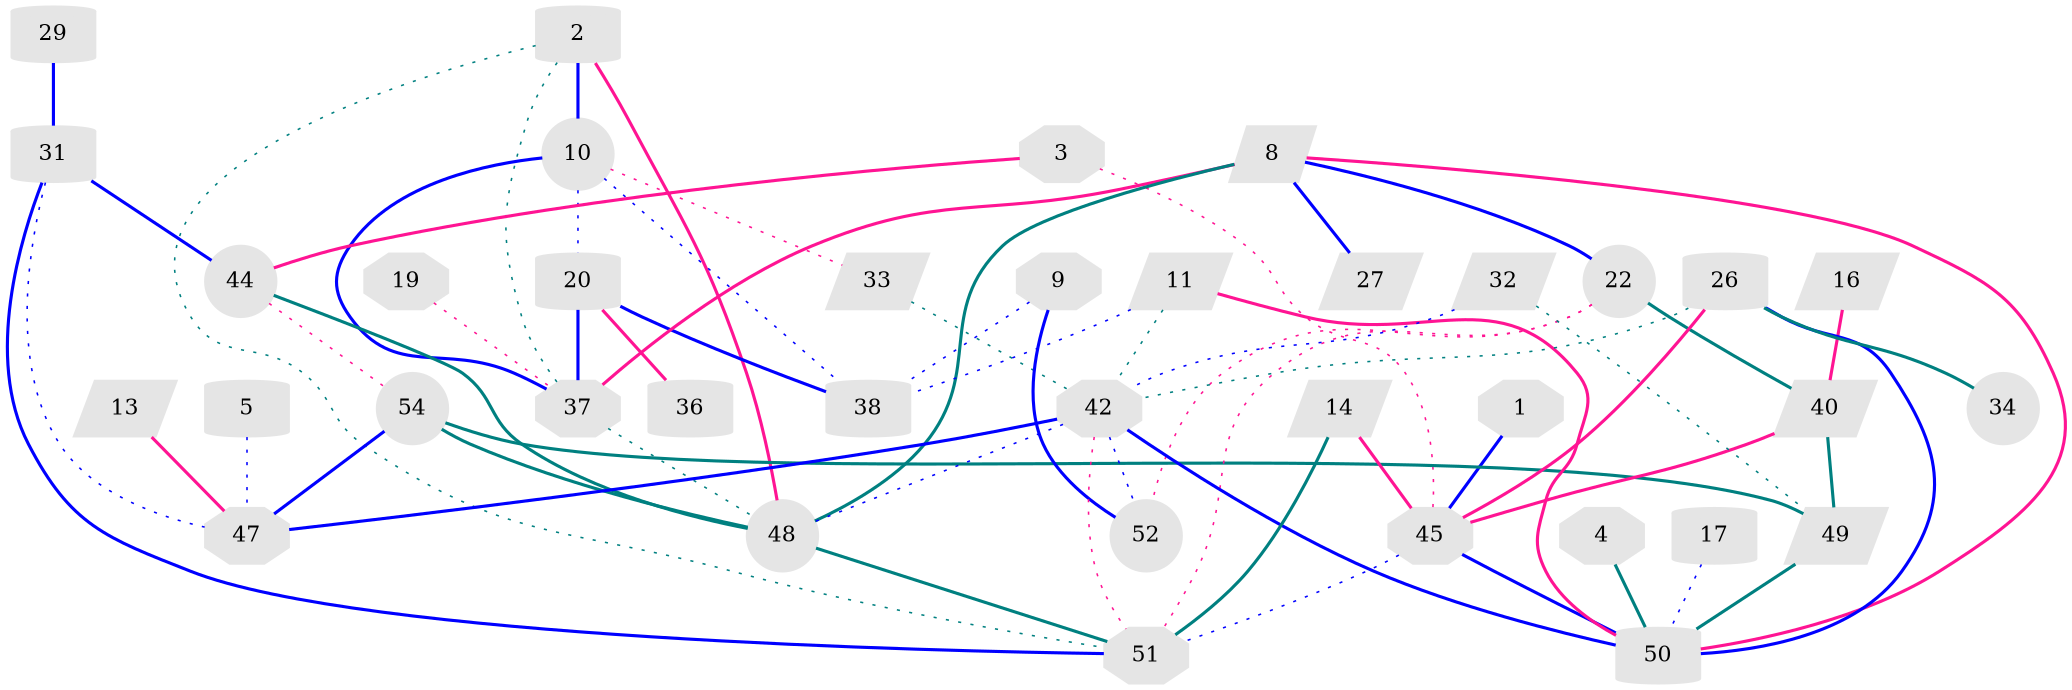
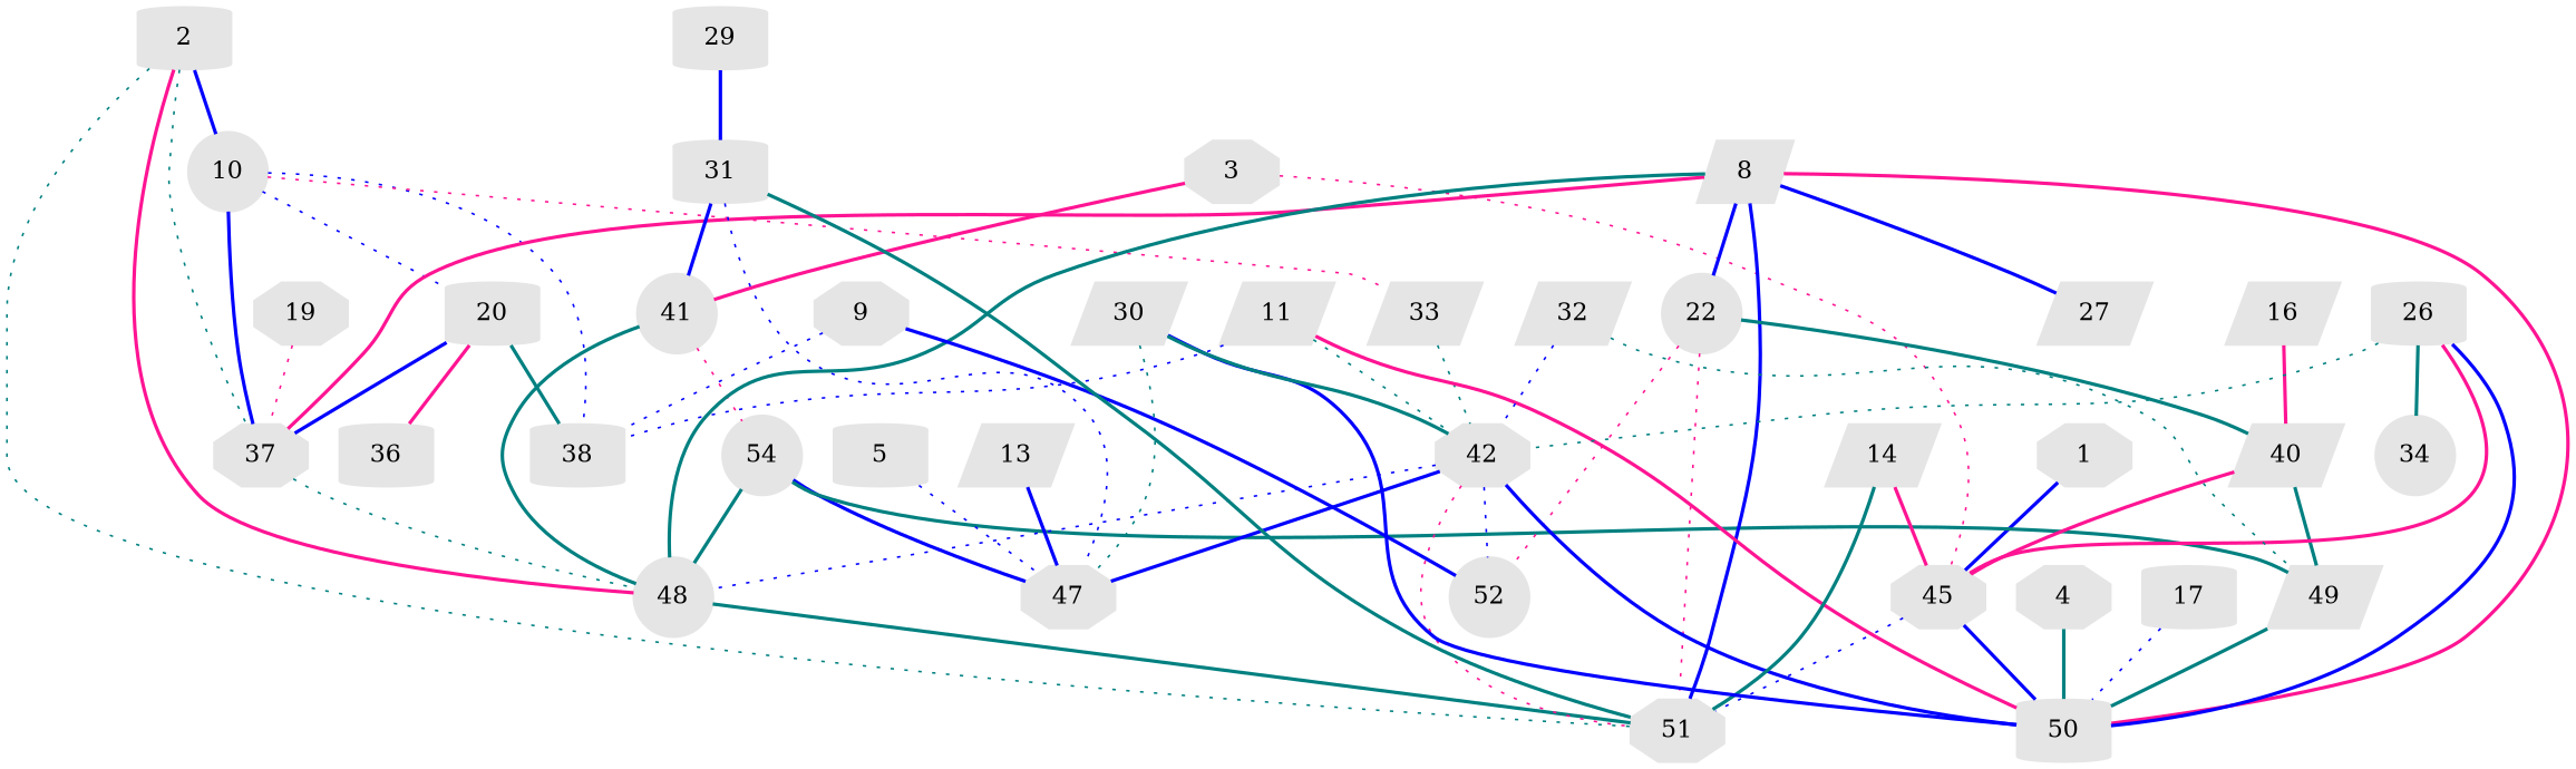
  graph {
    node [color=gray90 shape=parallelogram style=filled]
    edge [color=blue style=bold weight=1.0]
    1 [shape=octagon]
    45 [shape=octagon]
    51 [shape=octagon]
    50 [shape=cylinder]
    2 [shape=cylinder]
    10 [shape=circle]
    37 [shape=octagon]
    48 [shape=circle]
    38 [shape=cylinder]
    20 [shape=cylinder]
    33
    3 [shape=octagon]
-   41 [shape=circle label=44]
+   41 [shape=circle]
    n14 [label=54 shape=circle]
    4 [shape=octagon]
    5 [shape=cylinder]
    47 [shape=octagon]
    36 [shape=cylinder]
    40
    49
    8
    22 [shape=circle]
    27
    52 [shape=circle]
    9 [shape=octagon]
    42 [shape=octagon]
    11
    13
    14
    16
    17 [shape=cylinder]
    19 [shape=octagon]
    26 [shape=cylinder]
    34 [shape=circle]
    29 [shape=cylinder]
    31 [shape=cylinder]
+   30
    32
    1 -- 45
    45 -- 51 [style=dotted weight=2.0]
    45 -- 50
    2 -- 51 [color=teal style=dotted]
    2 -- 10 [weight=3.0]
    2 -- 37 [color=teal style=dotted]
    2 -- 48 [color=deeppink]
    10 -- 37
    10 -- 38 [style=dotted]
    10 -- 20 [style=dotted]
    10 -- 33 [color=deeppink style=dotted]
    37 -- 48 [color=teal style=dotted]
    48 -- 51 [color=teal]
    20 -- 37
-   20 -- 38
+   20 -- 38 [color=teal]
    20 -- 36 [color=deeppink]
    33 -- 42 [color=teal style=dotted]
    3 -- 45 [color=deeppink style=dotted]
    3 -- 41 [color=deeppink]
    41 -- 48 [color=teal weight=2.0]
    41 -- n14 [color=deeppink style=dotted]
    n14 -- 48 [color=teal]
    n14 -- 47
    n14 -- 49 [color=teal]
    4 -- 50 [color=teal]
    5 -- 47 [style=dotted]
    40 -- 45 [color=deeppink]
    40 -- 49 [color=teal]
    49 -- 50 [color=teal]
+   8 -- 51 [weight=2.0]
    8 -- 50 [color=deeppink]
    8 -- 37 [color=deeppink]
    8 -- 48 [color=teal weight=2.0]
    8 -- 22
    8 -- 27
    22 -- 51 [color=deeppink style=dotted]
    22 -- 40 [color=teal]
    22 -- 52 [color=deeppink style=dotted]
    9 -- 38 [style=dotted]
    9 -- 52
    42 -- 51 [color=deeppink style=dotted]
    42 -- 50
    42 -- 48 [style=dotted]
    42 -- 47
    42 -- 52 [style=dotted]
    11 -- 50 [color=deeppink]
    11 -- 38 [style=dotted]
    11 -- 42 [color=teal style=dotted]
-   13 -- 47 [color=deeppink]
+   13 -- 47
    14 -- 45 [color=deeppink]
    14 -- 51 [color=teal]
    16 -- 40 [color=deeppink]
    17 -- 50 [style=dotted]
    19 -- 37 [color=deeppink style=dotted]
    26 -- 45 [color=deeppink]
    26 -- 50
    26 -- 42 [color=teal style=dotted weight=2.0]
    26 -- 34 [color=teal]
    29 -- 31
-   31 -- 51
+   31 -- 51 [color=teal]
    31 -- 41 [weight=2.0]
    31 -- 47 [style=dotted]
+   30 -- 50
+   30 -- 47 [color=teal style=dotted]
+   30 -- 42 [color=teal]
    32 -- 49 [color=teal style=dotted]
    32 -- 42 [style=dotted]
  }
